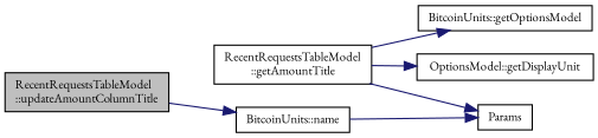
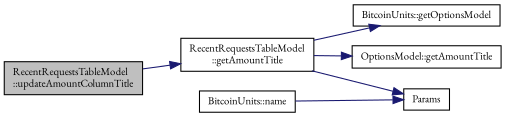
  digraph {
    fontname="EB Garamond"
    rankdir=LR
    node [color=black fillcolor=white fontname="EB Garamond" fontsize=10 shape=record style=filled]
    edge [color=midnightblue fontname="EB Garamond" fontsize=10 labelfontname=Helvetica labelfontsize=10 style=solid]
    n1 [fillcolor=grey75 fontcolor=black height=0.2 label="RecentRequestsTableModel\l::updateAmountColumnTitle" width=0.4]
    n2 [height=0.2 label="RecentRequestsTableModel\l::getAmountTitle" width=0.4]
    n3 [height=0.2 label="BitcoinUnits::getOptionsModel" width=0.4]
-   n4 [height=0.2 label="OptionsModel::getDisplayUnit" width=0.4]
+   n4 [height=0.2 label="OptionsModel::getAmountTitle" width=0.4]
    n5 [height=0.2 label=Params width=0.4]
    n6 [height=0.2 label="BitcoinUnits::name" width=0.4]
-   n1 -> n6
+   n1 -> n2
    n2 -> n3
    n2 -> n4
    n2 -> n5
    n6 -> n5
  }
